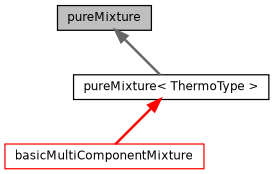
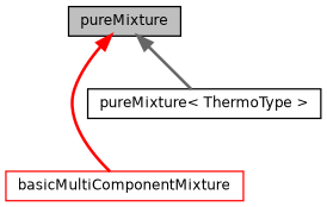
  digraph {
    node [color=black fontname=Helvetica fontsize=10 shape=record]
    edge [dir=back fontname=Helvetica fontsize=10 labelfontname=Helvetica labelfontsize=10 style=bold]
    n1 [fillcolor=grey75 fontcolor=black height=0.2 label=pureMixture style=filled width=0.4]
    n2 [color=red height=0.2 label=basicMultiComponentMixture width=0.4]
    n3 [height=0.2 label="pureMixture\< ThermoType \>" width=0.4]
-   n3 -> n2 [color=red]
+   n1 -> n2 [color=red]
    n1 -> n3 [color=gray40]
  }
